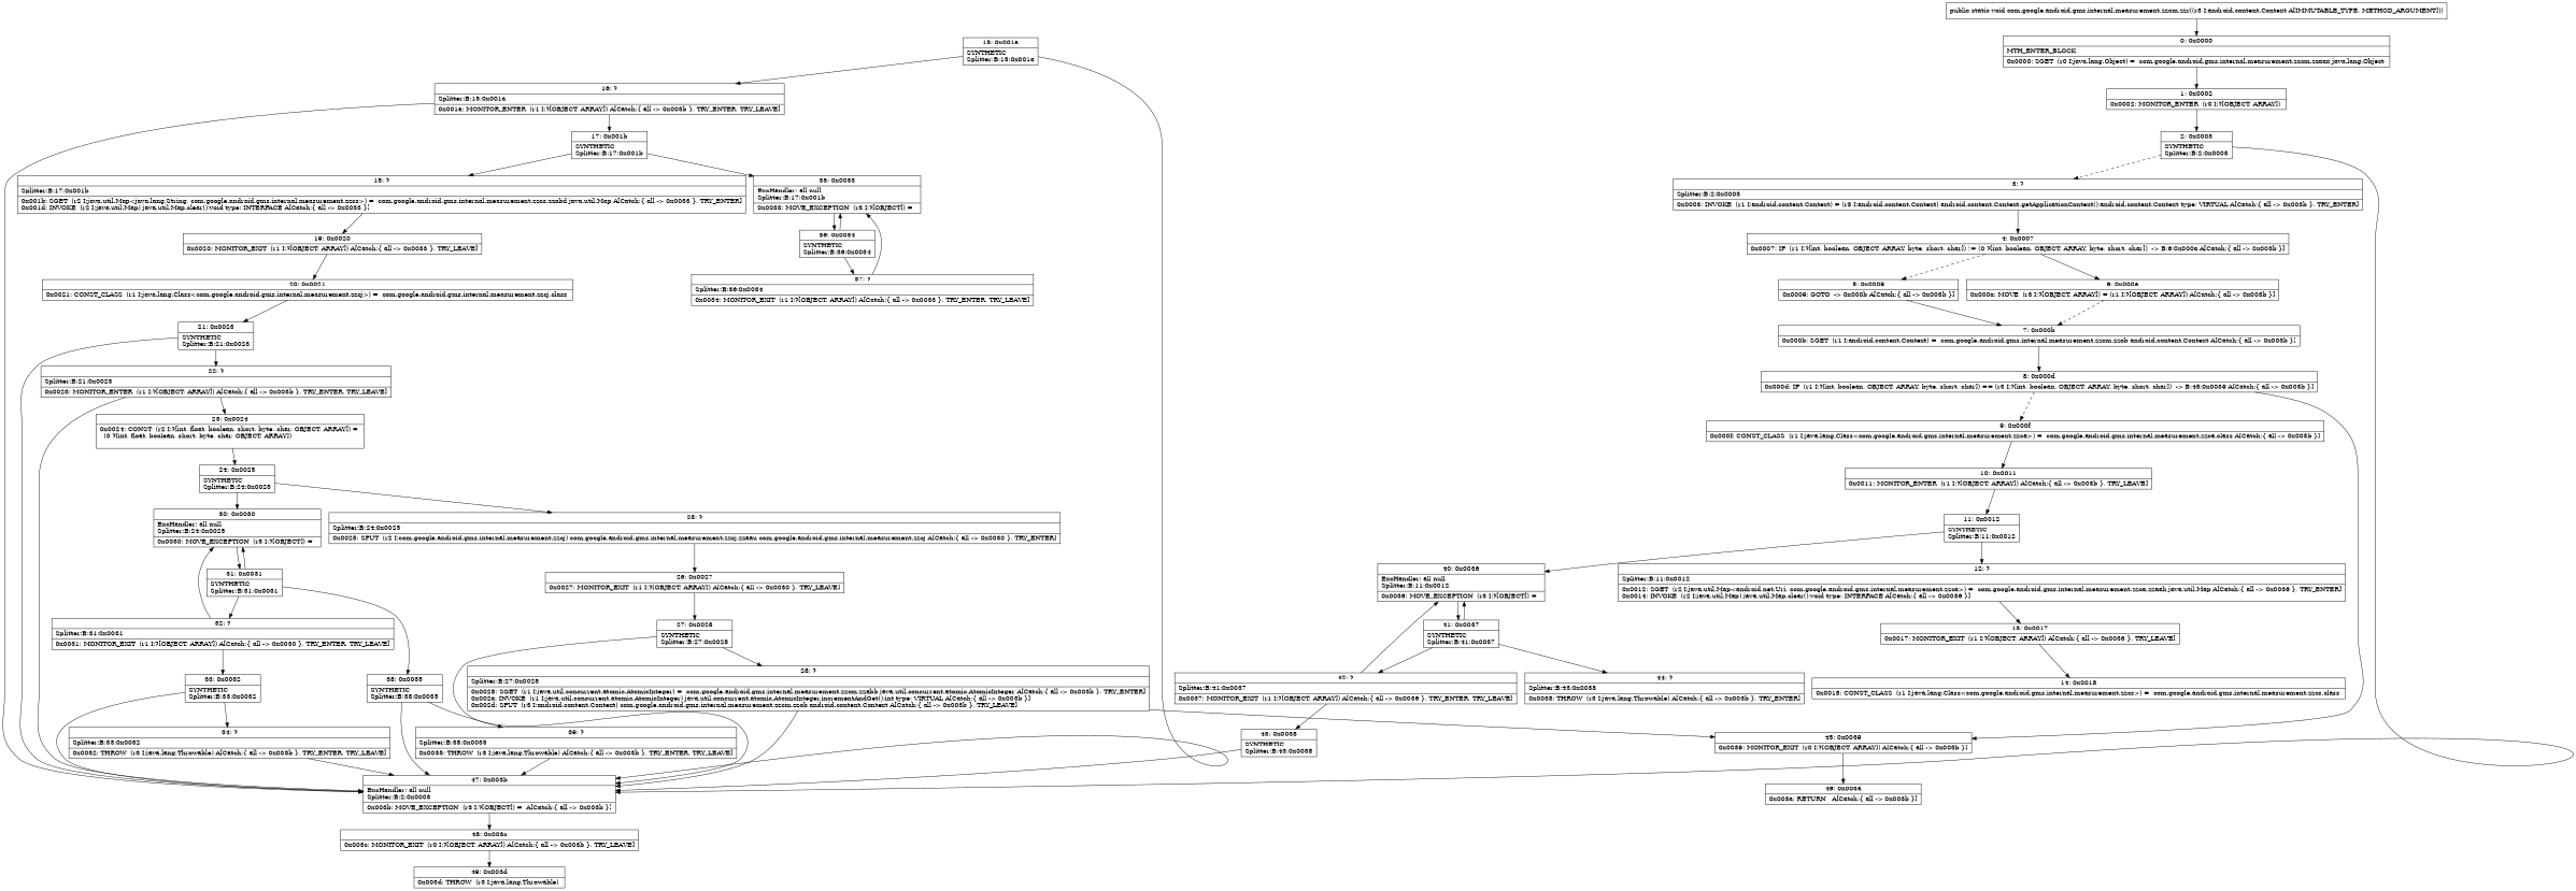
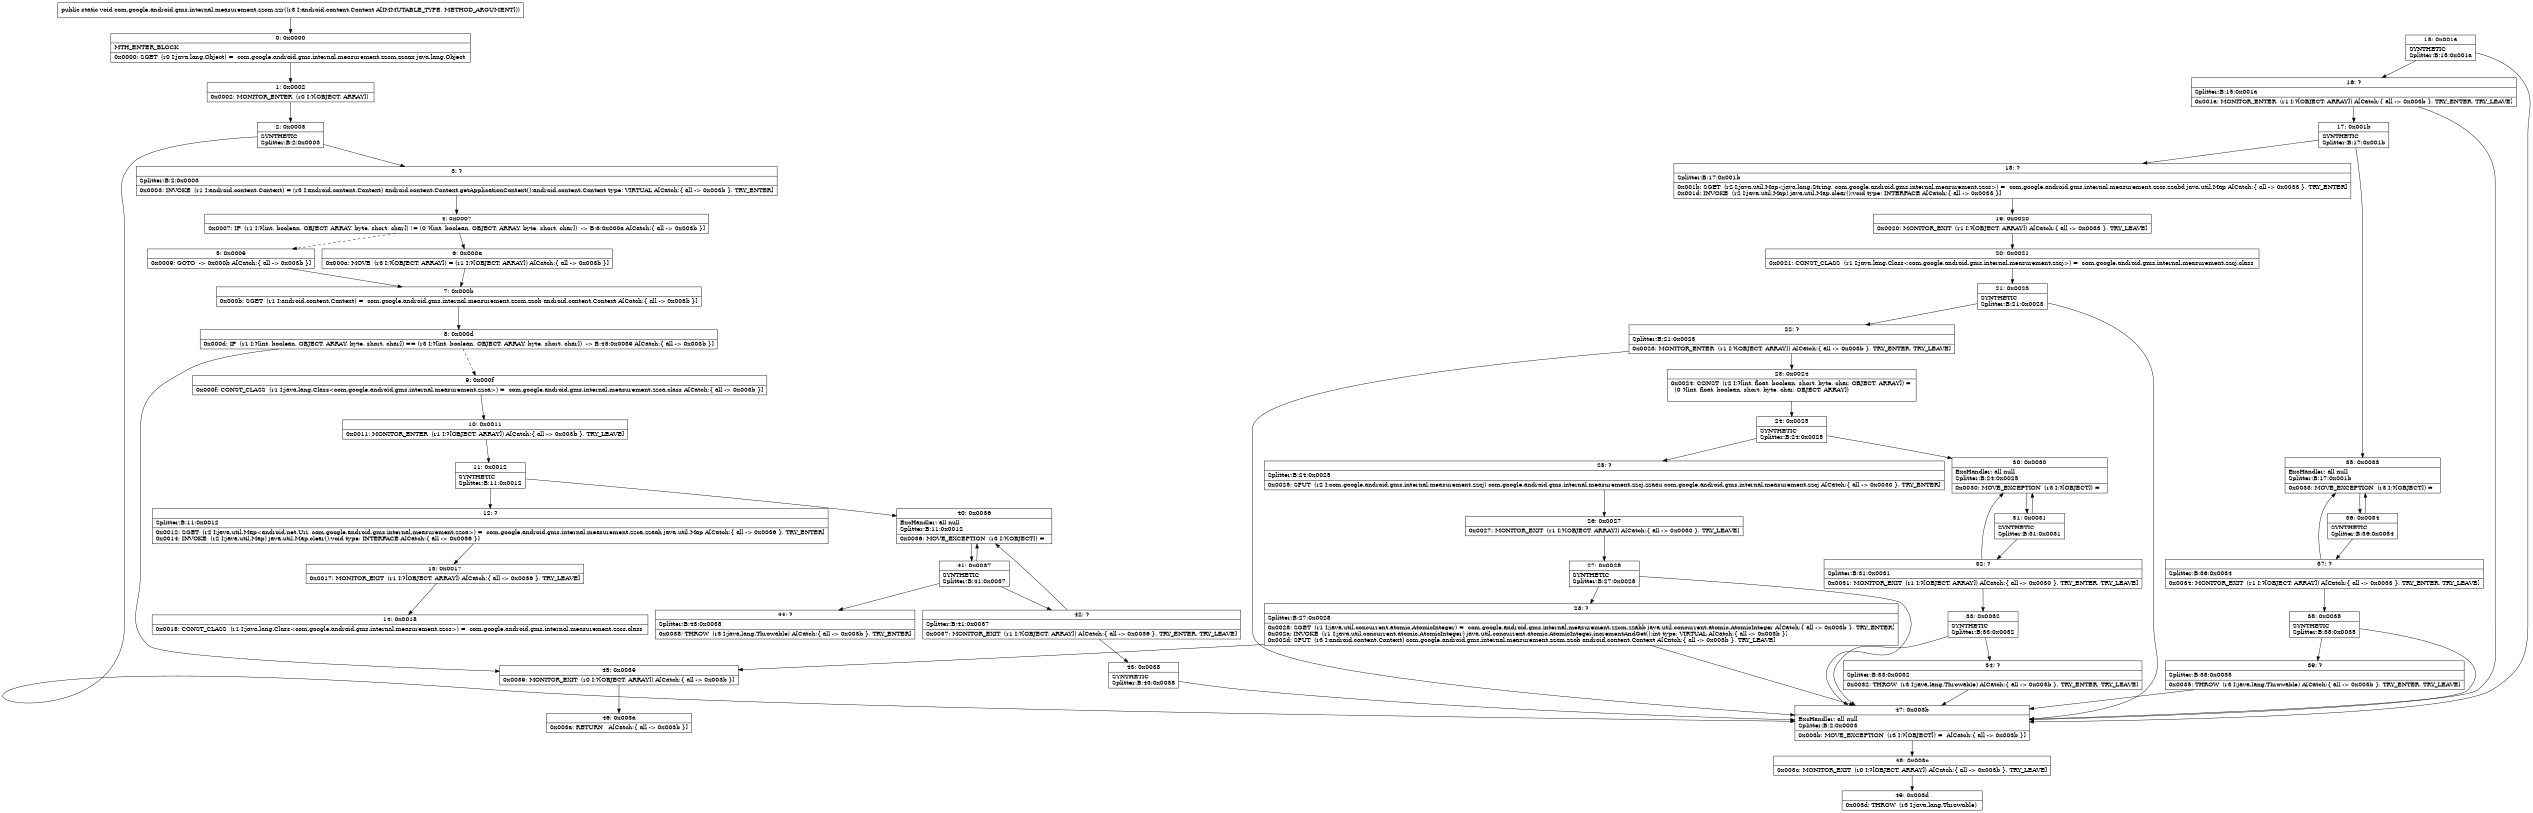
  digraph {
    node [shape=record]
    n1 [label="{0\:\ 0x0000|MTH_ENTER_BLOCK\l|0x0000: SGET  (r0 I:java.lang.Object) =  com.google.android.gms.internal.measurement.zzcm.zzaax java.lang.Object \l}"]
    n2 [label="{1\:\ 0x0002|0x0002: MONITOR_ENTER  (r0 I:?[OBJECT, ARRAY]) \l}"]
    n3 [label="{2\:\ 0x0003|SYNTHETIC\lSplitter:B:2:0x0003\l}"]
    n4 [label="{3\:\ ?|Splitter:B:2:0x0003\l|0x0003: INVOKE  (r1 I:android.content.Context) = (r3 I:android.content.Context) android.content.Context.getApplicationContext():android.content.Context type: VIRTUAL A[Catch:\{ all \-\> 0x003b \}, TRY_ENTER]\l}"]
    n5 [label="{47\:\ 0x003b|ExcHandler: all null\lSplitter:B:2:0x0003\l|0x003b: MOVE_EXCEPTION  (r3 I:?[OBJECT]) =  A[Catch:\{ all \-\> 0x003b \}]\l}"]
    n6 [label="{4\:\ 0x0007|0x0007: IF  (r1 I:?[int, boolean, OBJECT, ARRAY, byte, short, char]) != (0 ?[int, boolean, OBJECT, ARRAY, byte, short, char])  \-\> B:6:0x000a A[Catch:\{ all \-\> 0x003b \}]\l}"]
    n7 [label="{48\:\ 0x003c|0x003c: MONITOR_EXIT  (r0 I:?[OBJECT, ARRAY]) A[Catch:\{ all \-\> 0x003b \}, TRY_LEAVE]\l}"]
    n8 [label="{5\:\ 0x0009|0x0009: GOTO  \-\> 0x000b A[Catch:\{ all \-\> 0x003b \}]\l}"]
    n9 [label="{6\:\ 0x000a|0x000a: MOVE  (r3 I:?[OBJECT, ARRAY]) = (r1 I:?[OBJECT, ARRAY]) A[Catch:\{ all \-\> 0x003b \}]\l}"]
    n10 [label="{7\:\ 0x000b|0x000b: SGET  (r1 I:android.content.Context) =  com.google.android.gms.internal.measurement.zzcm.zzob android.content.Context A[Catch:\{ all \-\> 0x003b \}]\l}"]
    n11 [label="{8\:\ 0x000d|0x000d: IF  (r1 I:?[int, boolean, OBJECT, ARRAY, byte, short, char]) == (r3 I:?[int, boolean, OBJECT, ARRAY, byte, short, char])  \-\> B:45:0x0039 A[Catch:\{ all \-\> 0x003b \}]\l}"]
    n12 [label="{9\:\ 0x000f|0x000f: CONST_CLASS  (r1 I:java.lang.Class\<com.google.android.gms.internal.measurement.zzca\>) =  com.google.android.gms.internal.measurement.zzca.class A[Catch:\{ all \-\> 0x003b \}]\l}"]
    n13 [label="{45\:\ 0x0039|0x0039: MONITOR_EXIT  (r0 I:?[OBJECT, ARRAY]) A[Catch:\{ all \-\> 0x003b \}]\l}"]
    n14 [label="{10\:\ 0x0011|0x0011: MONITOR_ENTER  (r1 I:?[OBJECT, ARRAY]) A[Catch:\{ all \-\> 0x003b \}, TRY_LEAVE]\l}"]
    n15 [label="{46\:\ 0x003a|0x003a: RETURN   A[Catch:\{ all \-\> 0x003b \}]\l}"]
    n16 [label="{11\:\ 0x0012|SYNTHETIC\lSplitter:B:11:0x0012\l}"]
    n17 [label="{12\:\ ?|Splitter:B:11:0x0012\l|0x0012: SGET  (r2 I:java.util.Map\<android.net.Uri, com.google.android.gms.internal.measurement.zzca\>) =  com.google.android.gms.internal.measurement.zzca.zzaah java.util.Map A[Catch:\{ all \-\> 0x0036 \}, TRY_ENTER]\l0x0014: INVOKE  (r2 I:java.util.Map) java.util.Map.clear():void type: INTERFACE A[Catch:\{ all \-\> 0x0036 \}]\l}"]
    n18 [label="{40\:\ 0x0036|ExcHandler: all null\lSplitter:B:11:0x0012\l|0x0036: MOVE_EXCEPTION  (r3 I:?[OBJECT]) =  \l}"]
    n19 [label="{13\:\ 0x0017|0x0017: MONITOR_EXIT  (r1 I:?[OBJECT, ARRAY]) A[Catch:\{ all \-\> 0x0036 \}, TRY_LEAVE]\l}"]
    n20 [label="{41\:\ 0x0037|SYNTHETIC\lSplitter:B:41:0x0037\l}"]
    n21 [label="{14\:\ 0x0018|0x0018: CONST_CLASS  (r1 I:java.lang.Class\<com.google.android.gms.internal.measurement.zzcs\>) =  com.google.android.gms.internal.measurement.zzcs.class \l}"]
    n22 [label="{15\:\ 0x001a|SYNTHETIC\lSplitter:B:15:0x001a\l}"]
    n23 [label="{16\:\ ?|Splitter:B:15:0x001a\l|0x001a: MONITOR_ENTER  (r1 I:?[OBJECT, ARRAY]) A[Catch:\{ all \-\> 0x003b \}, TRY_ENTER, TRY_LEAVE]\l}"]
    n24 [label="{17\:\ 0x001b|SYNTHETIC\lSplitter:B:17:0x001b\l}"]
    n25 [label="{18\:\ ?|Splitter:B:17:0x001b\l|0x001b: SGET  (r2 I:java.util.Map\<java.lang.String, com.google.android.gms.internal.measurement.zzcs\>) =  com.google.android.gms.internal.measurement.zzcs.zzabd java.util.Map A[Catch:\{ all \-\> 0x0033 \}, TRY_ENTER]\l0x001d: INVOKE  (r2 I:java.util.Map) java.util.Map.clear():void type: INTERFACE A[Catch:\{ all \-\> 0x0033 \}]\l}"]
    n26 [label="{35\:\ 0x0033|ExcHandler: all null\lSplitter:B:17:0x001b\l|0x0033: MOVE_EXCEPTION  (r3 I:?[OBJECT]) =  \l}"]
    n27 [label="{19\:\ 0x0020|0x0020: MONITOR_EXIT  (r1 I:?[OBJECT, ARRAY]) A[Catch:\{ all \-\> 0x0033 \}, TRY_LEAVE]\l}"]
    n28 [label="{36\:\ 0x0034|SYNTHETIC\lSplitter:B:36:0x0034\l}"]
    n29 [label="{20\:\ 0x0021|0x0021: CONST_CLASS  (r1 I:java.lang.Class\<com.google.android.gms.internal.measurement.zzcj\>) =  com.google.android.gms.internal.measurement.zzcj.class \l}"]
    n30 [label="{21\:\ 0x0023|SYNTHETIC\lSplitter:B:21:0x0023\l}"]
    n31 [label="{22\:\ ?|Splitter:B:21:0x0023\l|0x0023: MONITOR_ENTER  (r1 I:?[OBJECT, ARRAY]) A[Catch:\{ all \-\> 0x003b \}, TRY_ENTER, TRY_LEAVE]\l}"]
    n32 [label="{23\:\ 0x0024|0x0024: CONST  (r2 I:?[int, float, boolean, short, byte, char, OBJECT, ARRAY]) = \l  (0 ?[int, float, boolean, short, byte, char, OBJECT, ARRAY])\l \l}"]
    n33 [label="{24\:\ 0x0025|SYNTHETIC\lSplitter:B:24:0x0025\l}"]
    n34 [label="{25\:\ ?|Splitter:B:24:0x0025\l|0x0025: SPUT  (r2 I:com.google.android.gms.internal.measurement.zzcj) com.google.android.gms.internal.measurement.zzcj.zzaau com.google.android.gms.internal.measurement.zzcj A[Catch:\{ all \-\> 0x0030 \}, TRY_ENTER]\l}"]
    n35 [label="{30\:\ 0x0030|ExcHandler: all null\lSplitter:B:24:0x0025\l|0x0030: MOVE_EXCEPTION  (r3 I:?[OBJECT]) =  \l}"]
    n36 [label="{26\:\ 0x0027|0x0027: MONITOR_EXIT  (r1 I:?[OBJECT, ARRAY]) A[Catch:\{ all \-\> 0x0030 \}, TRY_LEAVE]\l}"]
    n37 [label="{31\:\ 0x0031|SYNTHETIC\lSplitter:B:31:0x0031\l}"]
    n38 [label="{27\:\ 0x0028|SYNTHETIC\lSplitter:B:27:0x0028\l}"]
    n39 [label="{28\:\ ?|Splitter:B:27:0x0028\l|0x0028: SGET  (r1 I:java.util.concurrent.atomic.AtomicInteger) =  com.google.android.gms.internal.measurement.zzcm.zzabb java.util.concurrent.atomic.AtomicInteger A[Catch:\{ all \-\> 0x003b \}, TRY_ENTER]\l0x002a: INVOKE  (r1 I:java.util.concurrent.atomic.AtomicInteger) java.util.concurrent.atomic.AtomicInteger.incrementAndGet():int type: VIRTUAL A[Catch:\{ all \-\> 0x003b \}]\l0x002d: SPUT  (r3 I:android.content.Context) com.google.android.gms.internal.measurement.zzcm.zzob android.content.Context A[Catch:\{ all \-\> 0x003b \}, TRY_LEAVE]\l}"]
    n40 [label="{32\:\ ?|Splitter:B:31:0x0031\l|0x0031: MONITOR_EXIT  (r1 I:?[OBJECT, ARRAY]) A[Catch:\{ all \-\> 0x0030 \}, TRY_ENTER, TRY_LEAVE]\l}"]
    n41 [label="{33\:\ 0x0032|SYNTHETIC\lSplitter:B:33:0x0032\l}"]
    n42 [label="{34\:\ ?|Splitter:B:33:0x0032\l|0x0032: THROW  (r3 I:java.lang.Throwable) A[Catch:\{ all \-\> 0x003b \}, TRY_ENTER, TRY_LEAVE]\l}"]
    n43 [label="{37\:\ ?|Splitter:B:36:0x0034\l|0x0034: MONITOR_EXIT  (r1 I:?[OBJECT, ARRAY]) A[Catch:\{ all \-\> 0x0033 \}, TRY_ENTER, TRY_LEAVE]\l}"]
    n44 [label="{38\:\ 0x0035|SYNTHETIC\lSplitter:B:38:0x0035\l}"]
    n45 [label="{39\:\ ?|Splitter:B:38:0x0035\l|0x0035: THROW  (r3 I:java.lang.Throwable) A[Catch:\{ all \-\> 0x003b \}, TRY_ENTER, TRY_LEAVE]\l}"]
    n46 [label="{42\:\ ?|Splitter:B:41:0x0037\l|0x0037: MONITOR_EXIT  (r1 I:?[OBJECT, ARRAY]) A[Catch:\{ all \-\> 0x0036 \}, TRY_ENTER, TRY_LEAVE]\l}"]
    n47 [label="{44\:\ ?|Splitter:B:43:0x0038\l|0x0038: THROW  (r3 I:java.lang.Throwable) A[Catch:\{ all \-\> 0x003b \}, TRY_ENTER]\l}"]
    n48 [label="{43\:\ 0x0038|SYNTHETIC\lSplitter:B:43:0x0038\l}"]
    n49 [label="{49\:\ 0x003d|0x003d: THROW  (r3 I:java.lang.Throwable) \l}"]
    n50 [label="{public static void com.google.android.gms.internal.measurement.zzcm.zzr((r3 I:android.content.Context A[IMMUTABLE_TYPE, METHOD_ARGUMENT])) }"]
    n1 -> n2
    n2 -> n3
-   n3 -> n4 [style=dashed]
+   n3 -> n4
    n3 -> n5
    n4 -> n6
    n5 -> n7
    n6 -> n8 [style=dashed]
    n6 -> n9
    n7 -> n49
    n8 -> n10
-   n9 -> n10 [style=dashed]
+   n9 -> n10
    n10 -> n11
    n11 -> n12 [style=dashed]
    n11 -> n13
    n12 -> n14
    n13 -> n15
    n14 -> n16
    n16 -> n17
    n16 -> n18
    n17 -> n19
    n18 -> n20
    n19 -> n21
    n20 -> n18
    n20 -> n46
    n20 -> n47
    n22 -> n5
    n22 -> n23
    n23 -> n5
    n23 -> n24
    n24 -> n25
    n24 -> n26
    n25 -> n27
    n26 -> n28
    n27 -> n29
    n28 -> n26
    n28 -> n43
    n29 -> n30
    n30 -> n5
    n30 -> n31
    n31 -> n5
    n31 -> n32
    n32 -> n33
    n33 -> n34
    n33 -> n35
    n34 -> n36
    n35 -> n37
    n36 -> n38
    n37 -> n35
    n37 -> n40
    n38 -> n5
    n38 -> n39
    n39 -> n5
    n39 -> n13
    n40 -> n35
    n40 -> n41
    n41 -> n5
    n41 -> n42
    n42 -> n5
    n43 -> n26
-   n37 -> n44
+   n43 -> n44
    n44 -> n5
    n44 -> n45
    n45 -> n5
    n46 -> n18
    n46 -> n48
    n48 -> n5
    n50 -> n1
  }
